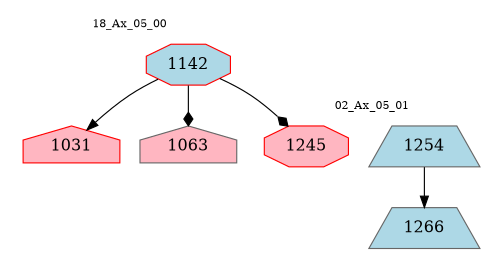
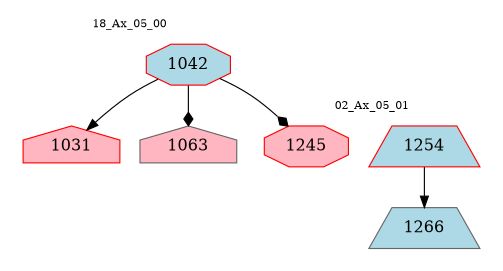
  digraph {
    node [color=gray40 fillcolor=lightblue shape=trapezium style=filled]
    edge [arrowhead=normal color=black]
-   n1 [label=1254]
+   n1 [color=red label=1254]
    n2 [color=red fillcolor=lightpink label=1245 shape=octagon]
    n3 [label=1266]
-   n4 [color=red label=1142 shape=octagon]
+   n4 [color=red label=1042 shape=octagon]
    n5 [color=red fillcolor=lightpink label=1031 shape=house]
    n6 [fillcolor=lightpink label=1063 shape=house]
    subgraph cluster_1 {
      color=white
      fontsize=10
      label="02_Ax_05_01"
      n1
      n2
      n3
    }
    subgraph cluster_2 {
      color=white
      fontsize=10
      label="18_Ax_05_00"
      n4
      n5
      n6
    }
    n1 -> n3
    n4 -> n2 [arrowhead=diamond]
    n4 -> n5
    n4 -> n6 [arrowhead=diamond]
  }
